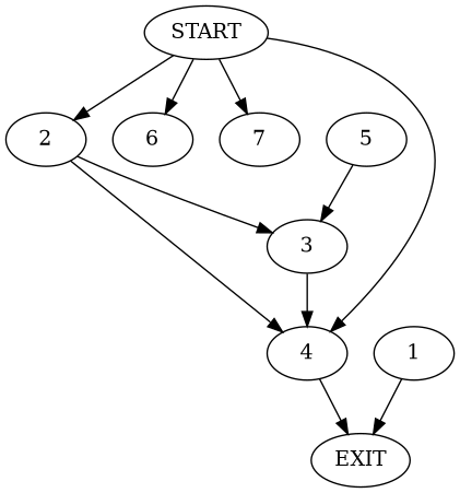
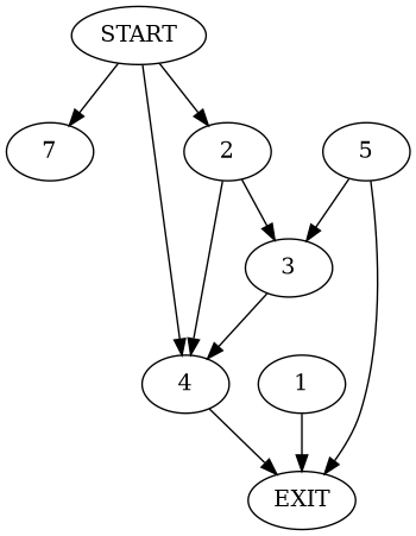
  digraph {
    n1 [label=START]
    2
-   6
    7
    4
    n6 [label=EXIT]
    1
    3
    5
    n1 -> 2
-   n1 -> 6
    n1 -> 7
    n1 -> 4
    2 -> 4
    2 -> 3
    4 -> n6
    1 -> n6
    3 -> 4
+   5 -> n6
    5 -> 3
  }
